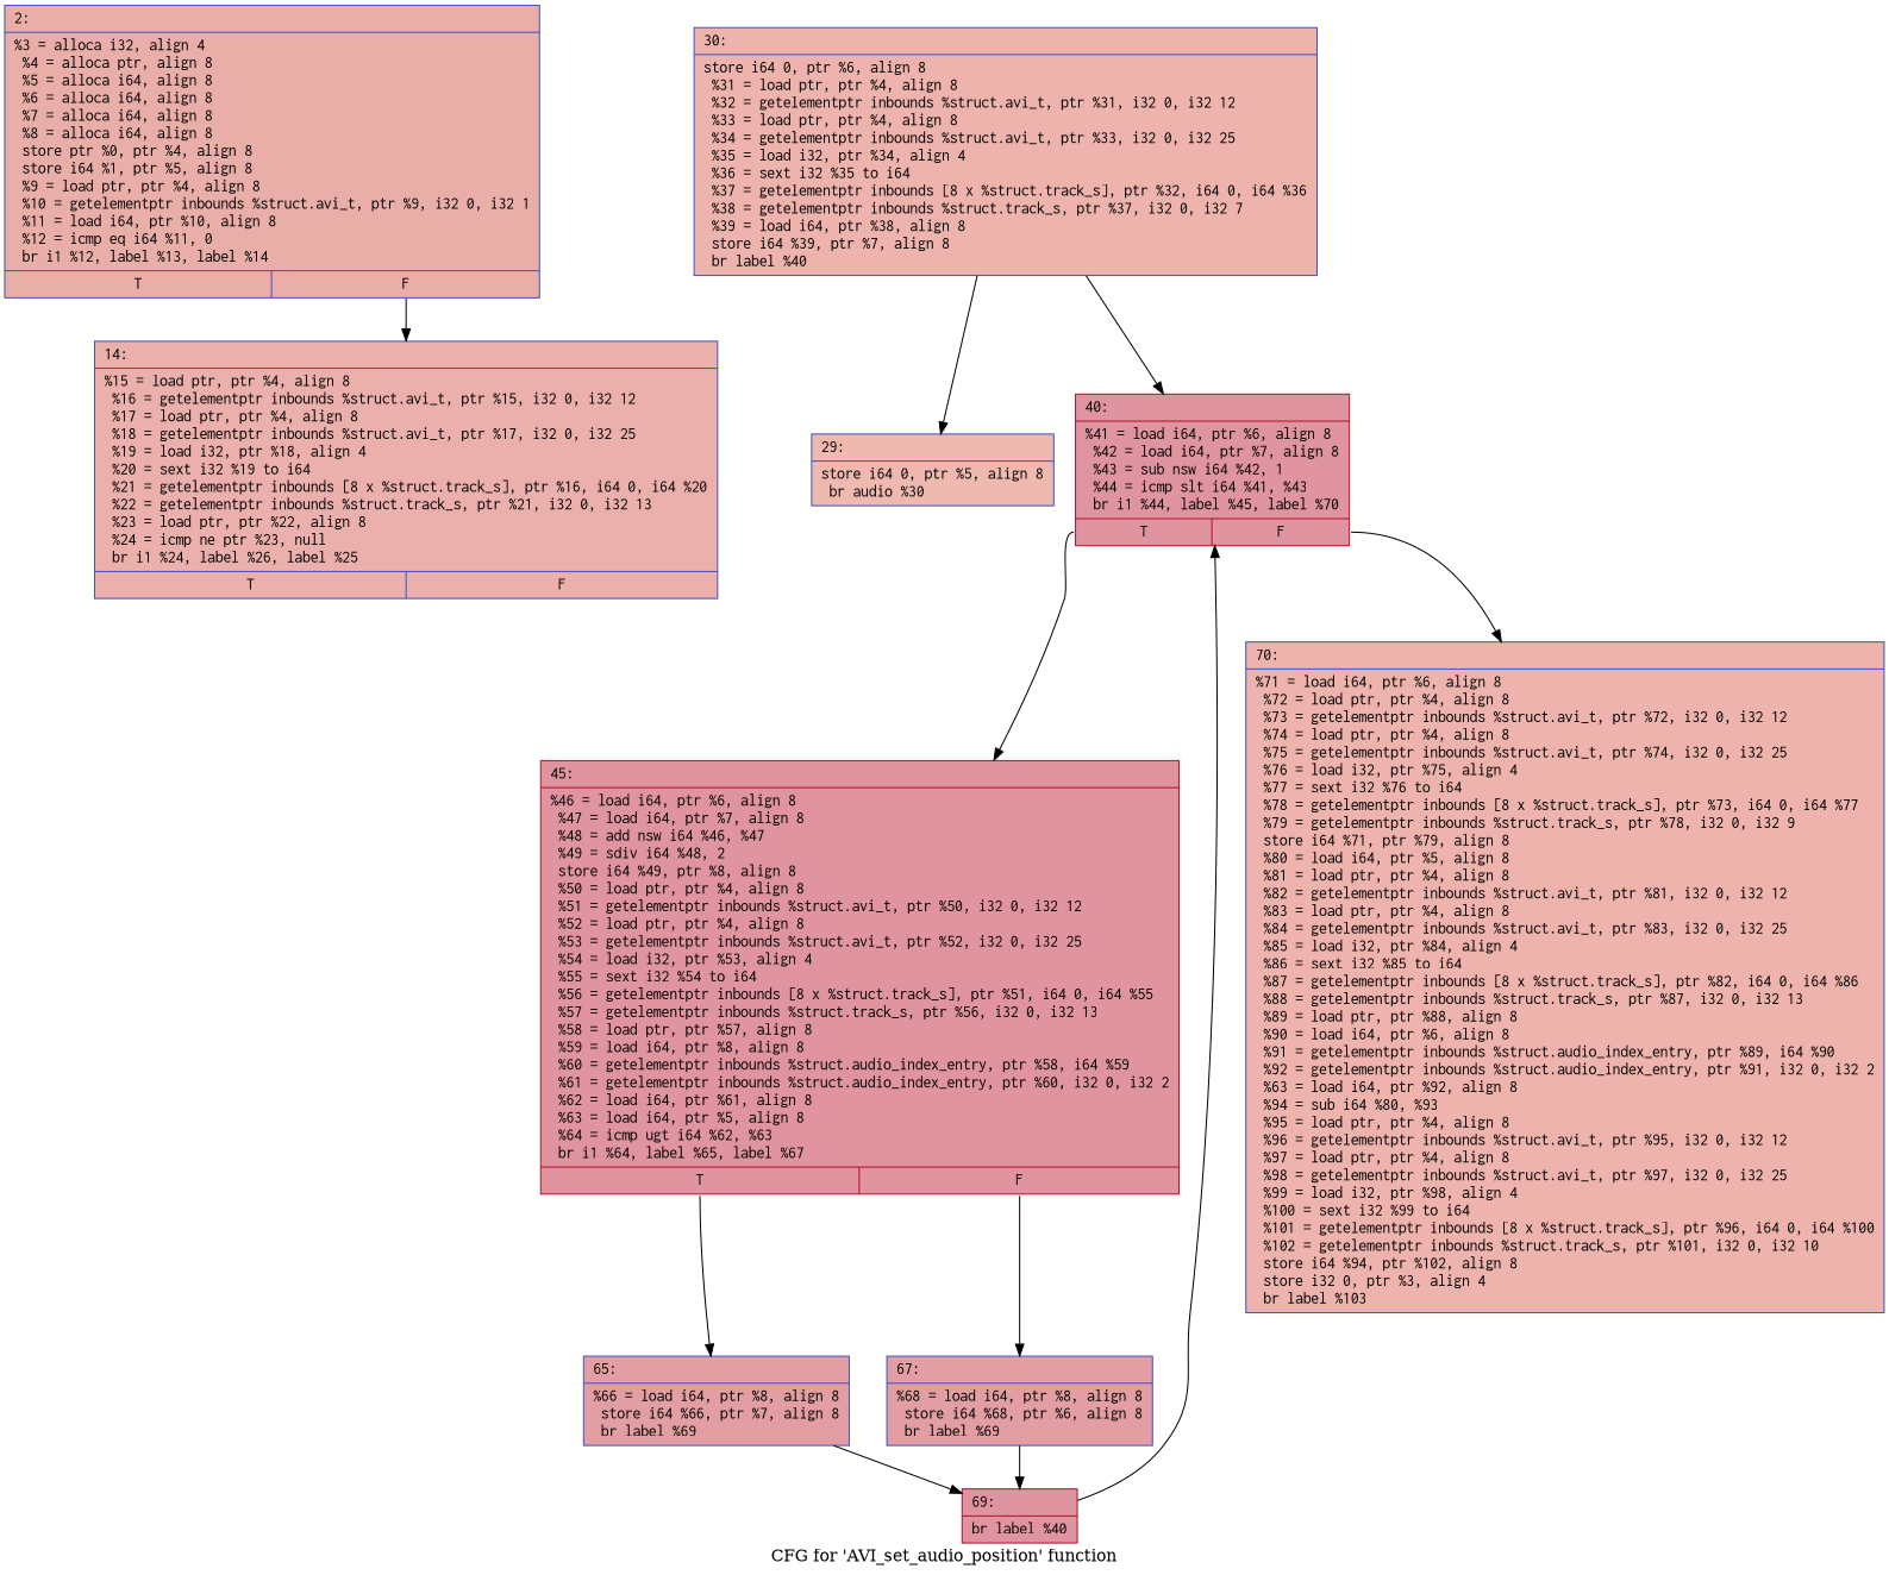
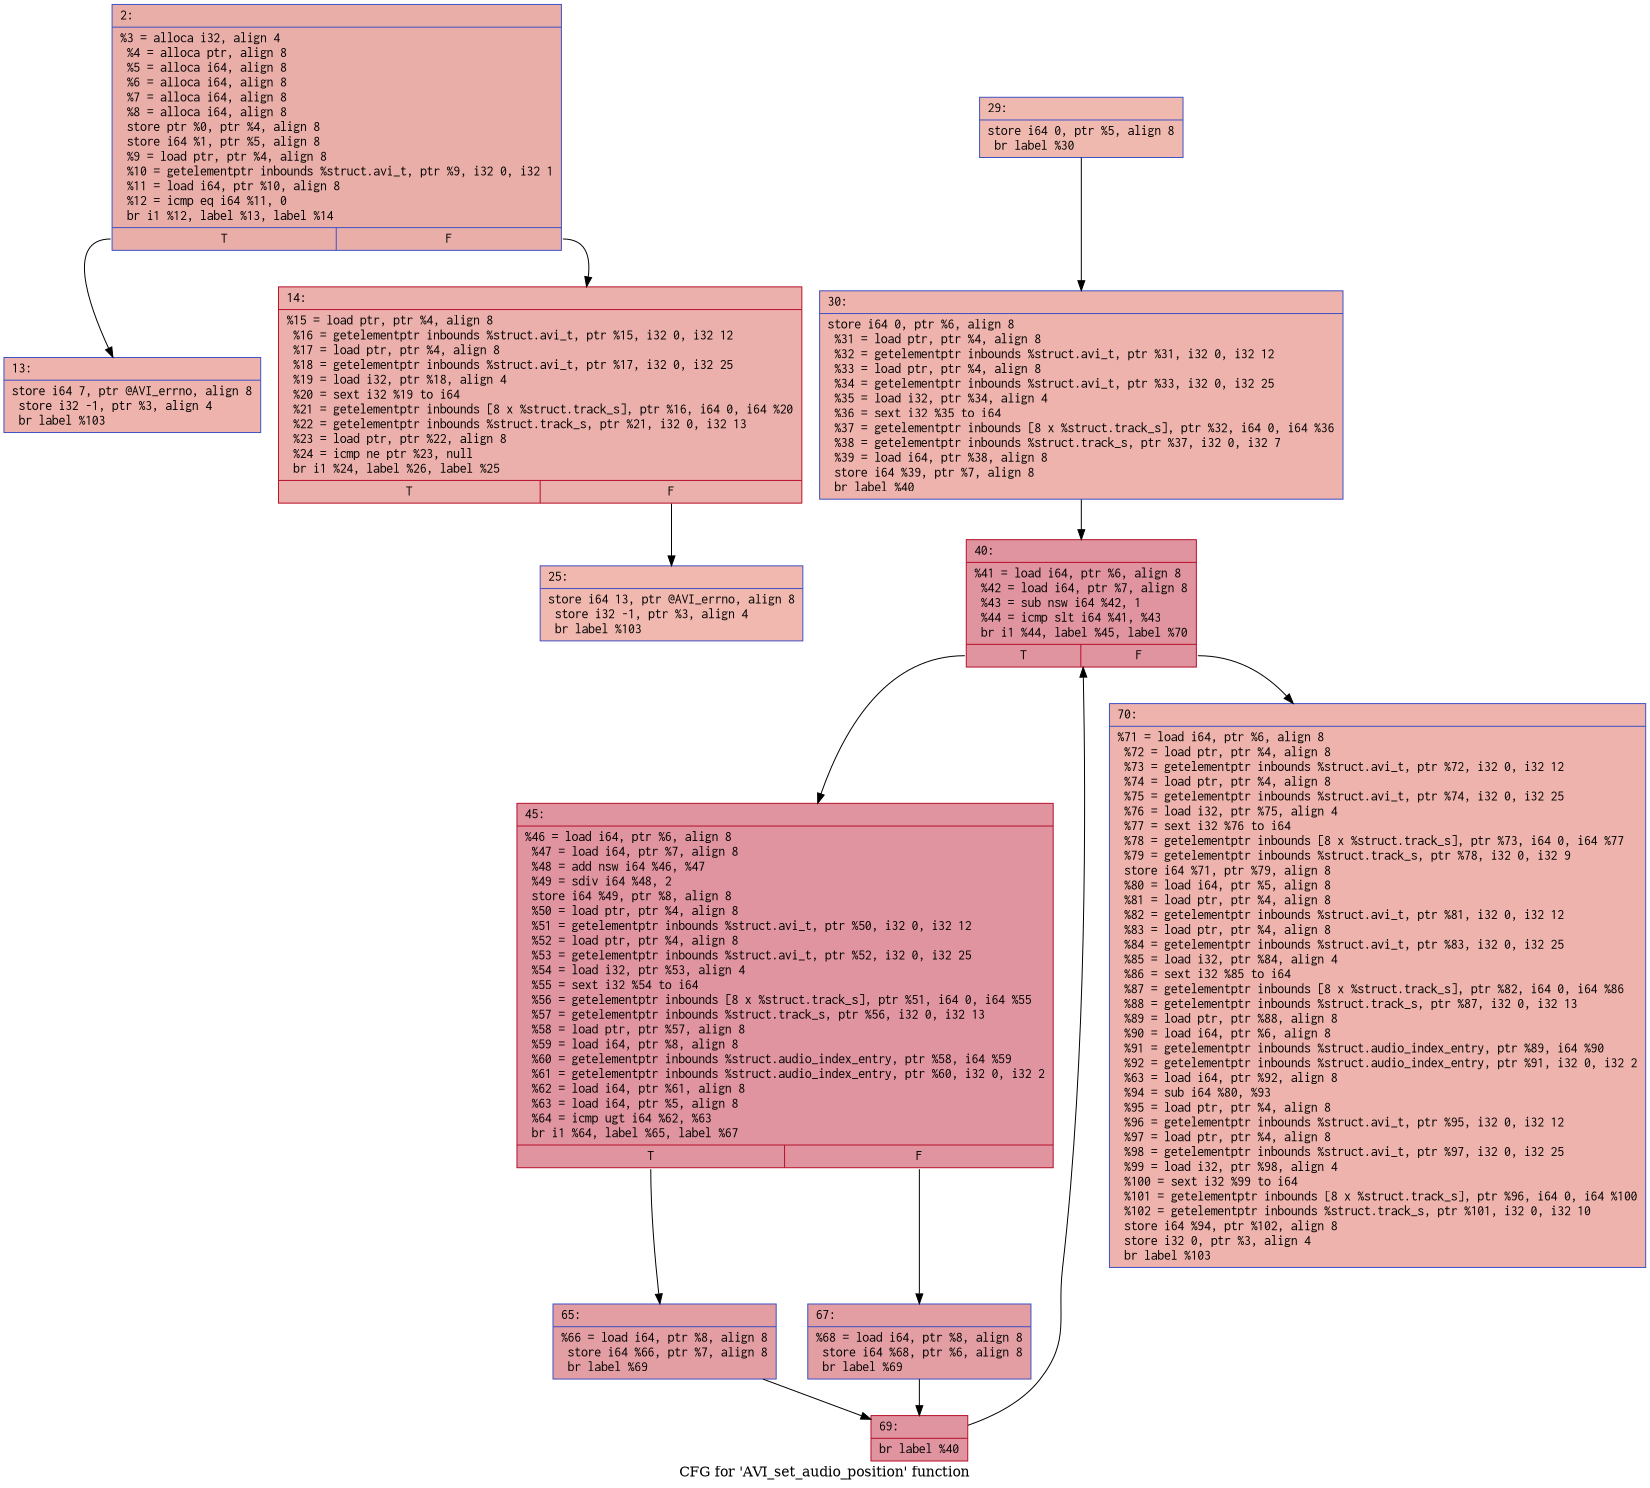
  digraph {
    label="CFG for 'AVI_set_audio_position' function"
    node [color="#3d50c3ff" fillcolor="#d6524470" fontname=Courier shape=record style=filled]
    n1 [fillcolor="#d0473d70" label="{2:\l|  %3 = alloca i32, align 4\l  %4 = alloca ptr, align 8\l  %5 = alloca i64, align 8\l  %6 = alloca i64, align 8\l  %7 = alloca i64, align 8\l  %8 = alloca i64, align 8\l  store ptr %0, ptr %4, align 8\l  store i64 %1, ptr %5, align 8\l  %9 = load ptr, ptr %4, align 8\l  %10 = getelementptr inbounds %struct.avi_t, ptr %9, i32 0, i32 1\l  %11 = load i64, ptr %10, align 8\l  %12 = icmp eq i64 %11, 0\l  br i1 %12, label %13, label %14\l|{<s0>T|<s1>F}}"]
-   n3 [fillcolor="#d24b4070" label="{14:\l|  %15 = load ptr, ptr %4, align 8\l  %16 = getelementptr inbounds %struct.avi_t, ptr %15, i32 0, i32 12\l  %17 = load ptr, ptr %4, align 8\l  %18 = getelementptr inbounds %struct.avi_t, ptr %17, i32 0, i32 25\l  %19 = load i32, ptr %18, align 4\l  %20 = sext i32 %19 to i64\l  %21 = getelementptr inbounds [8 x %struct.track_s], ptr %16, i64 0, i64 %20\l  %22 = getelementptr inbounds %struct.track_s, ptr %21, i32 0, i32 13\l  %23 = load ptr, ptr %22, align 8\l  %24 = icmp ne ptr %23, null\l  br i1 %24, label %26, label %25\l|{<s0>T|<s1>F}}"]
-   n5 [fillcolor="#de614d70" label="{29:\l|  store i64 0, ptr %5, align 8\l  br audio %30\l}"]
+   n2 [label="{13:\l|  store i64 7, ptr @AVI_errno, align 8\l  store i32 -1, ptr %3, align 4\l  br label %103\l}"]
+   n3 [color="#b70d28ff" fillcolor="#d24b4070" label="{14:\l|  %15 = load ptr, ptr %4, align 8\l  %16 = getelementptr inbounds %struct.avi_t, ptr %15, i32 0, i32 12\l  %17 = load ptr, ptr %4, align 8\l  %18 = getelementptr inbounds %struct.avi_t, ptr %17, i32 0, i32 25\l  %19 = load i32, ptr %18, align 4\l  %20 = sext i32 %19 to i64\l  %21 = getelementptr inbounds [8 x %struct.track_s], ptr %16, i64 0, i64 %20\l  %22 = getelementptr inbounds %struct.track_s, ptr %21, i32 0, i32 13\l  %23 = load ptr, ptr %22, align 8\l  %24 = icmp ne ptr %23, null\l  br i1 %24, label %26, label %25\l|{<s0>T|<s1>F}}"]
+   n4 [fillcolor="#dc5d4a70" label="{25:\l|  store i64 13, ptr @AVI_errno, align 8\l  store i32 -1, ptr %3, align 4\l  br label %103\l}"]
+   n5 [fillcolor="#de614d70" label="{29:\l|  store i64 0, ptr %5, align 8\l  br label %30\l}"]
    n6 [label="{30:\l|  store i64 0, ptr %6, align 8\l  %31 = load ptr, ptr %4, align 8\l  %32 = getelementptr inbounds %struct.avi_t, ptr %31, i32 0, i32 12\l  %33 = load ptr, ptr %4, align 8\l  %34 = getelementptr inbounds %struct.avi_t, ptr %33, i32 0, i32 25\l  %35 = load i32, ptr %34, align 4\l  %36 = sext i32 %35 to i64\l  %37 = getelementptr inbounds [8 x %struct.track_s], ptr %32, i64 0, i64 %36\l  %38 = getelementptr inbounds %struct.track_s, ptr %37, i32 0, i32 7\l  %39 = load i64, ptr %38, align 8\l  store i64 %39, ptr %7, align 8\l  br label %40\l}"]
    n7 [color="#b70d28ff" fillcolor="#b70d2870" label="{40:\l|  %41 = load i64, ptr %6, align 8\l  %42 = load i64, ptr %7, align 8\l  %43 = sub nsw i64 %42, 1\l  %44 = icmp slt i64 %41, %43\l  br i1 %44, label %45, label %70\l|{<s0>T|<s1>F}}"]
    n8 [color="#b70d28ff" fillcolor="#b70d2870" label="{45:\l|  %46 = load i64, ptr %6, align 8\l  %47 = load i64, ptr %7, align 8\l  %48 = add nsw i64 %46, %47\l  %49 = sdiv i64 %48, 2\l  store i64 %49, ptr %8, align 8\l  %50 = load ptr, ptr %4, align 8\l  %51 = getelementptr inbounds %struct.avi_t, ptr %50, i32 0, i32 12\l  %52 = load ptr, ptr %4, align 8\l  %53 = getelementptr inbounds %struct.avi_t, ptr %52, i32 0, i32 25\l  %54 = load i32, ptr %53, align 4\l  %55 = sext i32 %54 to i64\l  %56 = getelementptr inbounds [8 x %struct.track_s], ptr %51, i64 0, i64 %55\l  %57 = getelementptr inbounds %struct.track_s, ptr %56, i32 0, i32 13\l  %58 = load ptr, ptr %57, align 8\l  %59 = load i64, ptr %8, align 8\l  %60 = getelementptr inbounds %struct.audio_index_entry, ptr %58, i64 %59\l  %61 = getelementptr inbounds %struct.audio_index_entry, ptr %60, i32 0, i32 2\l  %62 = load i64, ptr %61, align 8\l  %63 = load i64, ptr %5, align 8\l  %64 = icmp ugt i64 %62, %63\l  br i1 %64, label %65, label %67\l|{<s0>T|<s1>F}}"]
    n9 [label="{70:\l|  %71 = load i64, ptr %6, align 8\l  %72 = load ptr, ptr %4, align 8\l  %73 = getelementptr inbounds %struct.avi_t, ptr %72, i32 0, i32 12\l  %74 = load ptr, ptr %4, align 8\l  %75 = getelementptr inbounds %struct.avi_t, ptr %74, i32 0, i32 25\l  %76 = load i32, ptr %75, align 4\l  %77 = sext i32 %76 to i64\l  %78 = getelementptr inbounds [8 x %struct.track_s], ptr %73, i64 0, i64 %77\l  %79 = getelementptr inbounds %struct.track_s, ptr %78, i32 0, i32 9\l  store i64 %71, ptr %79, align 8\l  %80 = load i64, ptr %5, align 8\l  %81 = load ptr, ptr %4, align 8\l  %82 = getelementptr inbounds %struct.avi_t, ptr %81, i32 0, i32 12\l  %83 = load ptr, ptr %4, align 8\l  %84 = getelementptr inbounds %struct.avi_t, ptr %83, i32 0, i32 25\l  %85 = load i32, ptr %84, align 4\l  %86 = sext i32 %85 to i64\l  %87 = getelementptr inbounds [8 x %struct.track_s], ptr %82, i64 0, i64 %86\l  %88 = getelementptr inbounds %struct.track_s, ptr %87, i32 0, i32 13\l  %89 = load ptr, ptr %88, align 8\l  %90 = load i64, ptr %6, align 8\l  %91 = getelementptr inbounds %struct.audio_index_entry, ptr %89, i64 %90\l  %92 = getelementptr inbounds %struct.audio_index_entry, ptr %91, i32 0, i32 2\l  %63 = load i64, ptr %92, align 8\l  %94 = sub i64 %80, %93\l  %95 = load ptr, ptr %4, align 8\l  %96 = getelementptr inbounds %struct.avi_t, ptr %95, i32 0, i32 12\l  %97 = load ptr, ptr %4, align 8\l  %98 = getelementptr inbounds %struct.avi_t, ptr %97, i32 0, i32 25\l  %99 = load i32, ptr %98, align 4\l  %100 = sext i32 %99 to i64\l  %101 = getelementptr inbounds [8 x %struct.track_s], ptr %96, i64 0, i64 %100\l  %102 = getelementptr inbounds %struct.track_s, ptr %101, i32 0, i32 10\l  store i64 %94, ptr %102, align 8\l  store i32 0, ptr %3, align 4\l  br label %103\l}"]
    n10 [fillcolor="#be242e70" label="{65:\l|  %66 = load i64, ptr %8, align 8\l  store i64 %66, ptr %7, align 8\l  br label %69\l}"]
    n11 [fillcolor="#be242e70" label="{67:\l|  %68 = load i64, ptr %8, align 8\l  store i64 %68, ptr %6, align 8\l  br label %69\l}"]
    n12 [color="#b70d28ff" fillcolor="#b70d2870" label="{69:\l|  br label %40\l}"]
+   n1 -> n2 [tailport=s0]
    n1 -> n3 [tailport=s1]
-   n6 -> n5
+   n3 -> n4 [tailport=s1]
+   n5 -> n6
    n6 -> n7
    n7 -> n8 [tailport=s0]
    n7 -> n9 [tailport=s1]
    n8 -> n10 [tailport=s0]
    n8 -> n11 [tailport=s1]
    n10 -> n12
    n11 -> n12
    n12 -> n7
  }
